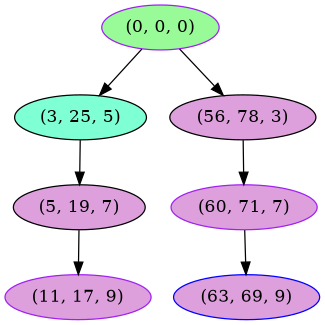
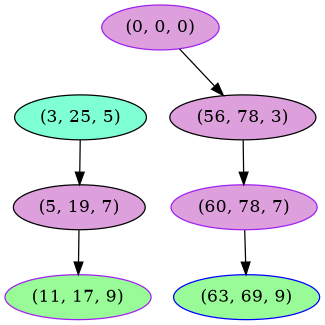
  digraph {
    node [color=black fillcolor=palegreen style=filled]
    n1 [fillcolor=aquamarine label="(3, 25, 5)"]
-   "(0, 0, 0)" [color=purple]
+   "(0, 0, 0)" [color=purple fillcolor=plum]
    n3 [fillcolor=plum label="(56, 78, 3)"]
    n4 [fillcolor=plum label="(5, 19, 7)"]
-   "(60, 71, 7)" [color=purple fillcolor=plum]
-   "(11, 17, 9)" [color=purple fillcolor=plum]
-   "(63, 69, 9)" [color=blue fillcolor=plum]
+   "(60, 71, 7)" [color=purple fillcolor=plum label="(60, 78, 7)"]
+   "(11, 17, 9)" [color=purple]
+   "(63, 69, 9)" [color=blue]
    n1 -> n4
-   "(0, 0, 0)" -> n1
    "(0, 0, 0)" -> n3
    n3 -> "(60, 71, 7)"
    n4 -> "(11, 17, 9)"
    "(60, 71, 7)" -> "(63, 69, 9)"
  }
